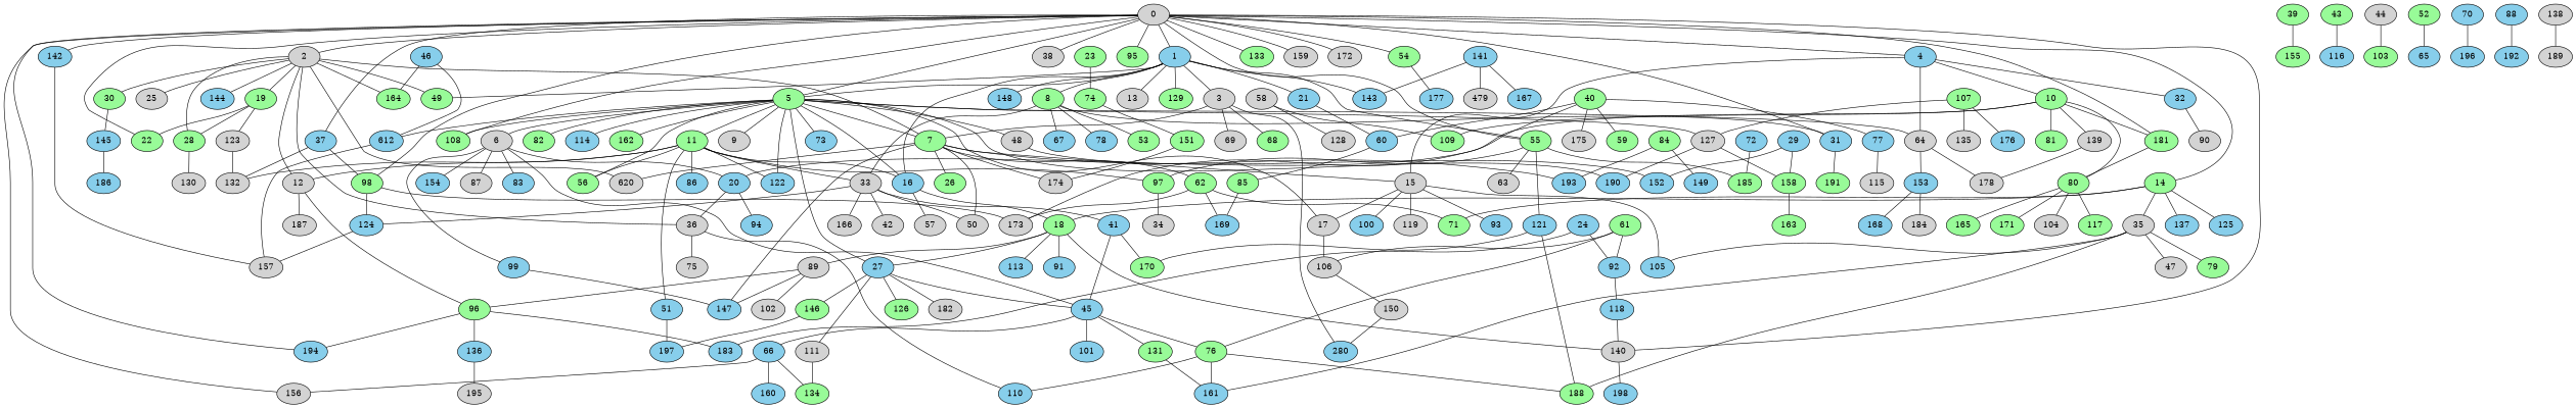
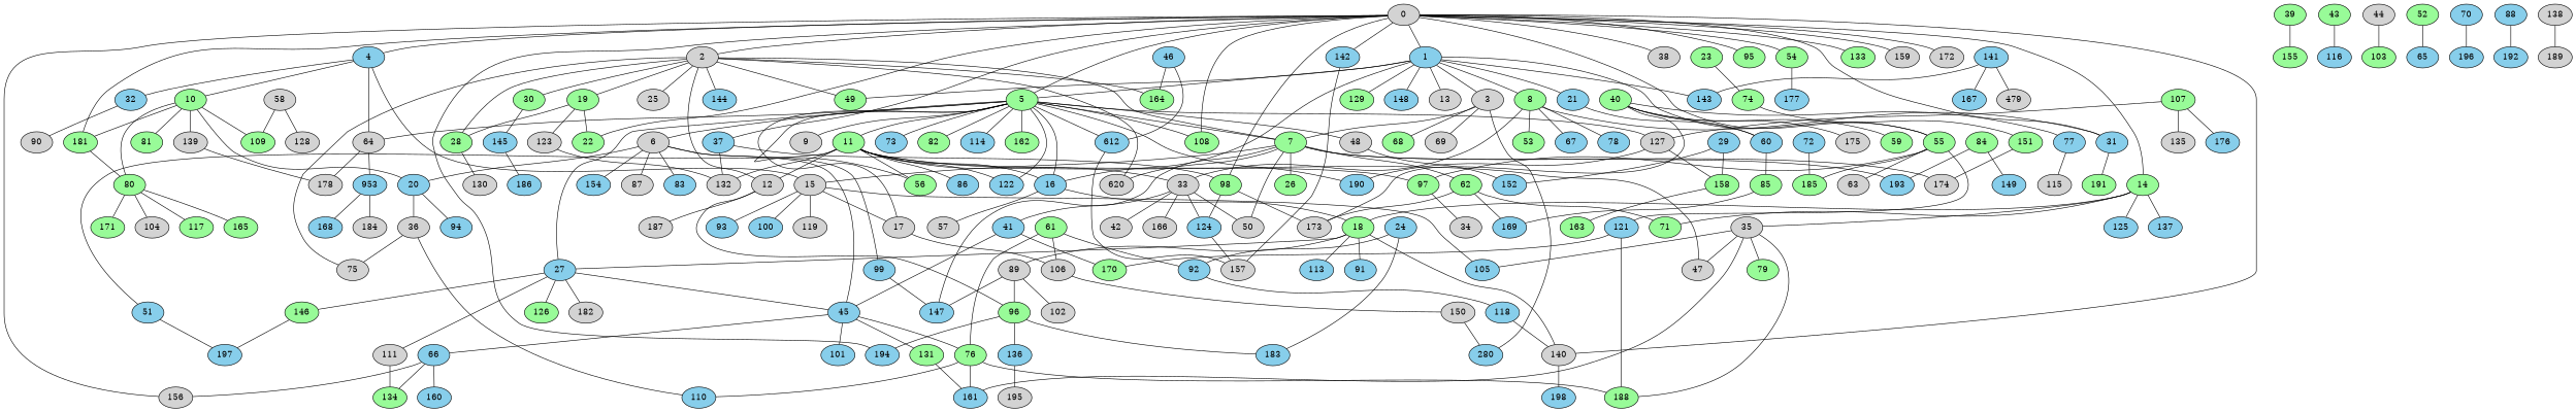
  graph {
    node [fillcolor=skyblue style=filled]
    0 [fillcolor=lightgrey]
    1
    2 [fillcolor=lightgrey]
    4
    5 [fillcolor=palegreen]
    14 [fillcolor=palegreen]
    22 [fillcolor=palegreen]
    31
    37
    38 [fillcolor=lightgrey]
    54 [fillcolor=palegreen]
    55 [fillcolor=palegreen]
    95 [fillcolor=palegreen]
    98 [fillcolor=palegreen]
    108 [fillcolor=palegreen]
    133 [fillcolor=palegreen]
    140 [fillcolor=lightgrey]
    142
    156 [fillcolor=lightgrey]
    159 [fillcolor=lightgrey]
    172 [fillcolor=lightgrey]
    181 [fillcolor=palegreen]
    194
    3 [fillcolor=lightgrey]
    8 [fillcolor=palegreen]
    13 [fillcolor=lightgrey]
    16
    21
    49 [fillcolor=palegreen]
    129 [fillcolor=palegreen]
    143
    148
    7 [fillcolor=palegreen]
    12 [fillcolor=lightgrey]
    19 [fillcolor=palegreen]
    25 [fillcolor=lightgrey]
    28 [fillcolor=palegreen]
    30 [fillcolor=palegreen]
    36 [fillcolor=lightgrey]
    n40 [fillcolor=lightgrey label=620]
    144
    164 [fillcolor=palegreen]
    10 [fillcolor=palegreen]
    15 [fillcolor=lightgrey]
    32
    64 [fillcolor=lightgrey]
    6 [fillcolor=lightgrey]
    9 [fillcolor=lightgrey]
    11 [fillcolor=palegreen]
    17 [fillcolor=lightgrey]
    27
    48 [fillcolor=lightgrey]
    56 [fillcolor=palegreen]
    73
    82 [fillcolor=palegreen]
    n56 [label=612]
    114
    122
    127 [fillcolor=lightgrey]
    162 [fillcolor=palegreen]
    190
    18 [fillcolor=palegreen]
    35 [fillcolor=lightgrey]
    71 [fillcolor=palegreen]
    125
    137
    191 [fillcolor=palegreen]
    132 [fillcolor=lightgrey]
    177
    97 [fillcolor=palegreen]
    63 [fillcolor=lightgrey]
    121
    185 [fillcolor=palegreen]
    124
    173 [fillcolor=lightgrey]
    198
    157 [fillcolor=lightgrey]
    80 [fillcolor=palegreen]
    68 [fillcolor=palegreen]
    69 [fillcolor=lightgrey]
    n81 [label=280]
    33 [fillcolor=lightgrey]
    53 [fillcolor=palegreen]
    67
    78
    57 [fillcolor=lightgrey]
    60
    26 [fillcolor=palegreen]
    50 [fillcolor=lightgrey]
    62 [fillcolor=palegreen]
    147
    174 [fillcolor=lightgrey]
    193
    96 [fillcolor=palegreen]
    187 [fillcolor=lightgrey]
    123 [fillcolor=lightgrey]
    130 [fillcolor=lightgrey]
    145
    75 [fillcolor=lightgrey]
    110
    20
    81 [fillcolor=palegreen]
    109 [fillcolor=palegreen]
    139 [fillcolor=lightgrey]
    93
    100
    105
    119 [fillcolor=lightgrey]
    90 [fillcolor=lightgrey]
-   153
+   153 [label=953]
    178 [fillcolor=lightgrey]
    45
    83
    87 [fillcolor=lightgrey]
    99
    154
    47 [fillcolor=lightgrey]
    51
    86
    106 [fillcolor=lightgrey]
    111 [fillcolor=lightgrey]
    126 [fillcolor=palegreen]
    146 [fillcolor=palegreen]
    182 [fillcolor=lightgrey]
    152
    158 [fillcolor=palegreen]
    94
    66
    76 [fillcolor=palegreen]
    101
    131 [fillcolor=palegreen]
    169
    41
    42 [fillcolor=lightgrey]
    166 [fillcolor=lightgrey]
    104 [fillcolor=lightgrey]
    117 [fillcolor=palegreen]
    165 [fillcolor=palegreen]
    171 [fillcolor=palegreen]
    197
    34 [fillcolor=lightgrey]
    183
    136
    89 [fillcolor=lightgrey]
    91
    113
    79 [fillcolor=palegreen]
    161
    188 [fillcolor=palegreen]
    150 [fillcolor=lightgrey]
    102 [fillcolor=lightgrey]
    85 [fillcolor=palegreen]
    23 [fillcolor=palegreen]
    74 [fillcolor=palegreen]
    151 [fillcolor=palegreen]
    24
    92
    118
    134 [fillcolor=palegreen]
    29
    163 [fillcolor=palegreen]
    186
    170 [fillcolor=palegreen]
    39 [fillcolor=palegreen]
    155 [fillcolor=palegreen]
    40 [fillcolor=palegreen]
    59 [fillcolor=palegreen]
    77
    175 [fillcolor=lightgrey]
    115 [fillcolor=lightgrey]
    43 [fillcolor=palegreen]
    116
    44 [fillcolor=lightgrey]
    103 [fillcolor=palegreen]
    160
    46
    52 [fillcolor=palegreen]
    65
    58 [fillcolor=lightgrey]
    128 [fillcolor=lightgrey]
    61 [fillcolor=palegreen]
    168
    184 [fillcolor=lightgrey]
    70
    196
    72
    84 [fillcolor=palegreen]
    149
    88
    192
    195 [fillcolor=lightgrey]
    107 [fillcolor=palegreen]
    135 [fillcolor=lightgrey]
    176
    138 [fillcolor=lightgrey]
    189 [fillcolor=lightgrey]
    141
    167
    n199 [fillcolor=lightgrey label=479]
    0 -- 1
    0 -- 2
    0 -- 4
    0 -- 5
    0 -- 14
    0 -- 22
    0 -- 31
    0 -- 37
    0 -- 38
    0 -- 54
    0 -- 55
    0 -- 95
    0 -- 98
    0 -- 108
    0 -- 133
    0 -- 140
    0 -- 142
    0 -- 156
    0 -- 159
    0 -- 172
    0 -- 181
    0 -- 194
    1 -- 5
    1 -- 55
    1 -- 3
    1 -- 8
    1 -- 13
    1 -- 16
    1 -- 21
    1 -- 49
    1 -- 129
    1 -- 143
    1 -- 148
    2 -- 49
    2 -- 7
    2 -- 12
    2 -- 19
    2 -- 25
    2 -- 28
    2 -- 30
-   2 -- 36
+   2 -- 75
    2 -- n40
    2 -- 144
    2 -- 164
    4 -- 10
    4 -- 15
    4 -- 32
    4 -- 64
    5 -- 108
    5 -- 16
    5 -- 7
    5 -- 64
    5 -- 6
    5 -- 9
    5 -- 11
    5 -- 17
    5 -- 27
    5 -- 48
    5 -- 56
    5 -- 73
    5 -- 82
    5 -- n56
    5 -- 114
    5 -- 122
    5 -- 127
    5 -- 162
    5 -- 190
    14 -- 18
    14 -- 35
    14 -- 71
    14 -- 125
    14 -- 137
    31 -- 191
    37 -- 98
    37 -- 132
    54 -- 177
    55 -- 97
    55 -- 63
    55 -- 121
    55 -- 185
    98 -- 124
    98 -- 173
    140 -- 198
    142 -- 157
    181 -- 80
    3 -- 7
    3 -- 68
    3 -- 69
    3 -- n81
    8 -- 31
    8 -- 33
    8 -- 53
    8 -- 67
    8 -- 78
    16 -- 18
    16 -- 57
    21 -- 60
    7 -- n40
    7 -- 15
    7 -- 26
    7 -- 50
    7 -- 62
    7 -- 147
    7 -- 174
    7 -- 193
    12 -- 96
    12 -- 187
    19 -- 22
    19 -- 28
    19 -- 123
    28 -- 130
    30 -- 145
    36 -- 75
    36 -- 110
    10 -- 181
    10 -- 80
    10 -- 20
    10 -- 81
    10 -- 109
    10 -- 139
    15 -- 17
    15 -- 93
    15 -- 100
    15 -- 105
    15 -- 119
    32 -- 90
    64 -- 153
    64 -- 178
    6 -- 20
    6 -- 45
    6 -- 83
    6 -- 87
    6 -- 99
    6 -- 154
    11 -- 16
    11 -- 12
    11 -- 56
    11 -- 122
    11 -- 132
    11 -- 97
    11 -- 33
+   11 -- 47
    11 -- 51
    11 -- 86
    17 -- 106
    27 -- 45
    27 -- 111
    27 -- 126
    27 -- 146
    27 -- 182
    48 -- 152
    n56 -- 157
    127 -- 190
    127 -- 158
    18 -- 140
    18 -- 27
    18 -- 89
    18 -- 91
    18 -- 113
    35 -- 105
    35 -- 47
    35 -- 79
    35 -- 161
    35 -- 188
    97 -- 34
    121 -- 188
    121 -- 170
    124 -- 157
    80 -- 104
    80 -- 117
    80 -- 165
    80 -- 171
    33 -- 124
    33 -- 50
    33 -- 41
    33 -- 42
    33 -- 166
    60 -- 85
    62 -- 71
    62 -- 173
    62 -- 169
    96 -- 194
    96 -- 183
    96 -- 136
    123 -- 132
    145 -- 186
    20 -- 36
    20 -- 94
    139 -- 178
    153 -- 168
    153 -- 184
    45 -- 66
    45 -- 76
    45 -- 101
    45 -- 131
    99 -- 147
    51 -- 197
    106 -- 150
    111 -- 134
    146 -- 197
    158 -- 163
    66 -- 156
    66 -- 134
    66 -- 160
    76 -- 110
    76 -- 161
    76 -- 188
    131 -- 161
    41 -- 45
    41 -- 170
    136 -- 195
    89 -- 147
    89 -- 96
    89 -- 102
    150 -- n81
    85 -- 169
    23 -- 74
    74 -- 151
    151 -- 174
    24 -- 183
    24 -- 92
    92 -- 118
    118 -- 140
    29 -- 152
    29 -- 158
    39 -- 155
    40 -- 173
    40 -- 60
    40 -- 59
    40 -- 77
    40 -- 175
    77 -- 115
    43 -- 116
    44 -- 103
    46 -- 164
    46 -- n56
    52 -- 65
    58 -- 109
    58 -- 128
    61 -- 106
    61 -- 76
    61 -- 92
    70 -- 196
    72 -- 185
    84 -- 193
    84 -- 149
    88 -- 192
    107 -- 127
    107 -- 135
    107 -- 176
    138 -- 189
    141 -- 143
    141 -- 167
    141 -- n199
  }
